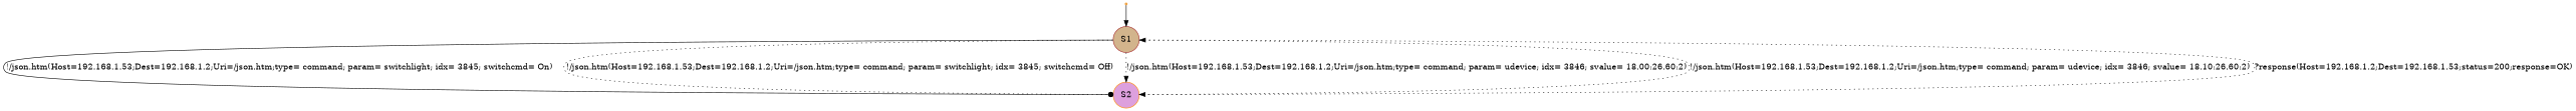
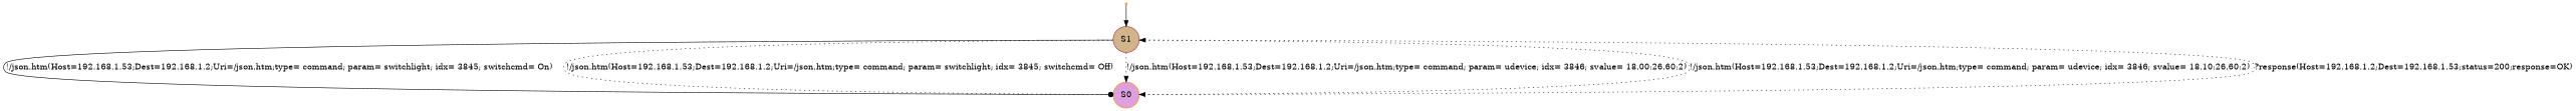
  digraph {
    node [shape=circle style=filled fillcolor=tan color=darkorange]
    edge [style=dotted arrowhead=normal]
    S00 [shape=point]
    n2 [label=S1 color=brown]
-   n3 [label=S2 fillcolor=plum]
+   n3 [label=S0 fillcolor=plum]
    S00 -> n2 [style=solid]
    n2 -> n3 [label="!/json.htm(Host=192.168.1.53;Dest=192.168.1.2;Uri=/json.htm;type= command; param= switchlight; idx= 3845; switchcmd= On)" style=solid arrowhead=dot]
    n2 -> n3 [label="!/json.htm(Host=192.168.1.53;Dest=192.168.1.2;Uri=/json.htm;type= command; param= switchlight; idx= 3845; switchcmd= Off)" arrowhead=dot]
    n2 -> n3 [label="!/json.htm(Host=192.168.1.53;Dest=192.168.1.2;Uri=/json.htm;type= command; param= udevice; idx= 3846; svalue= 18.00:26.60:2)"]
    n2 -> n3 [label="!/json.htm(Host=192.168.1.53;Dest=192.168.1.2;Uri=/json.htm;type= command; param= udevice; idx= 3846; svalue= 18.10:26.60:2)"]
    n3 -> n2 [label="?response(Host=192.168.1.2;Dest=192.168.1.53;status=200;response=OK)"]
  }
